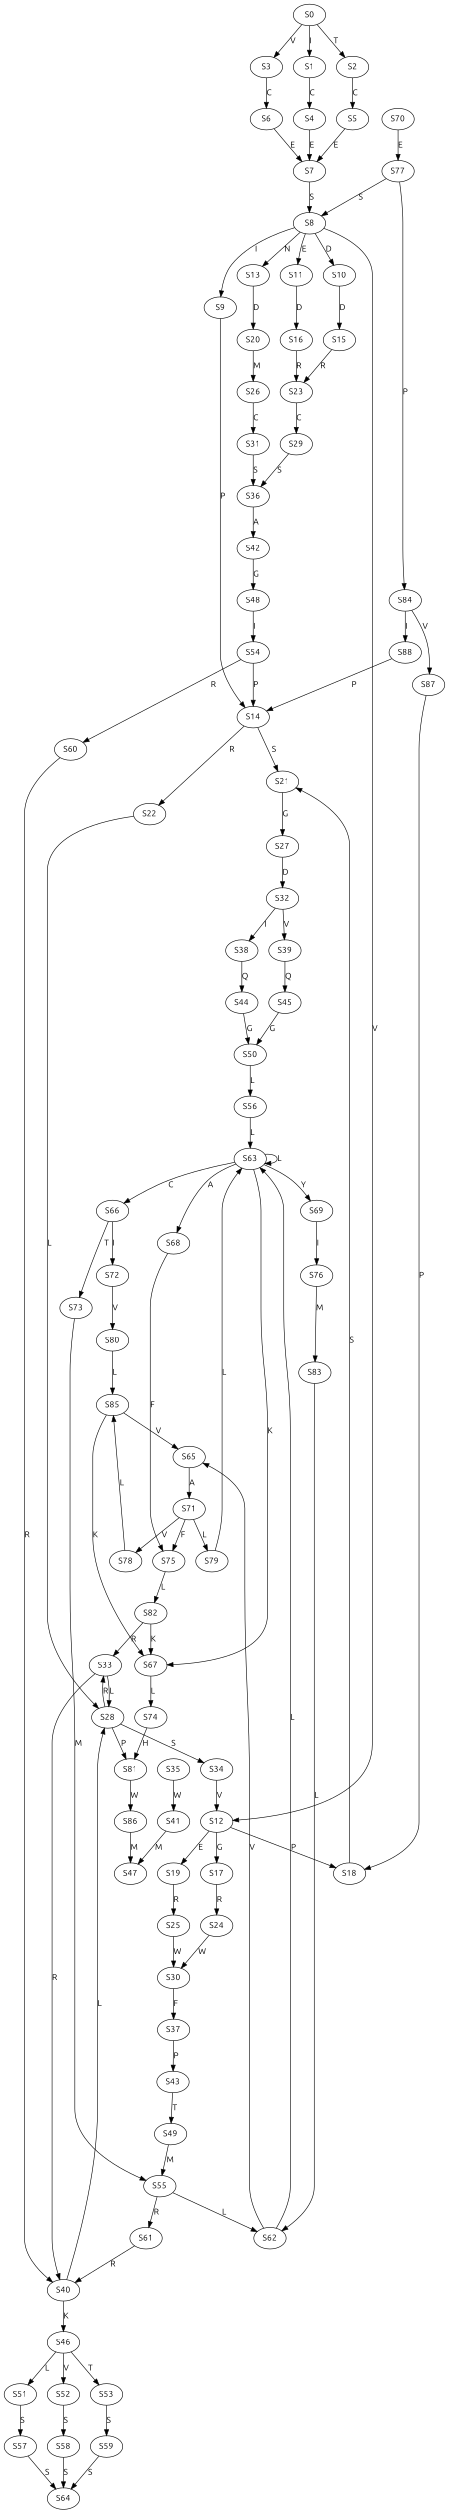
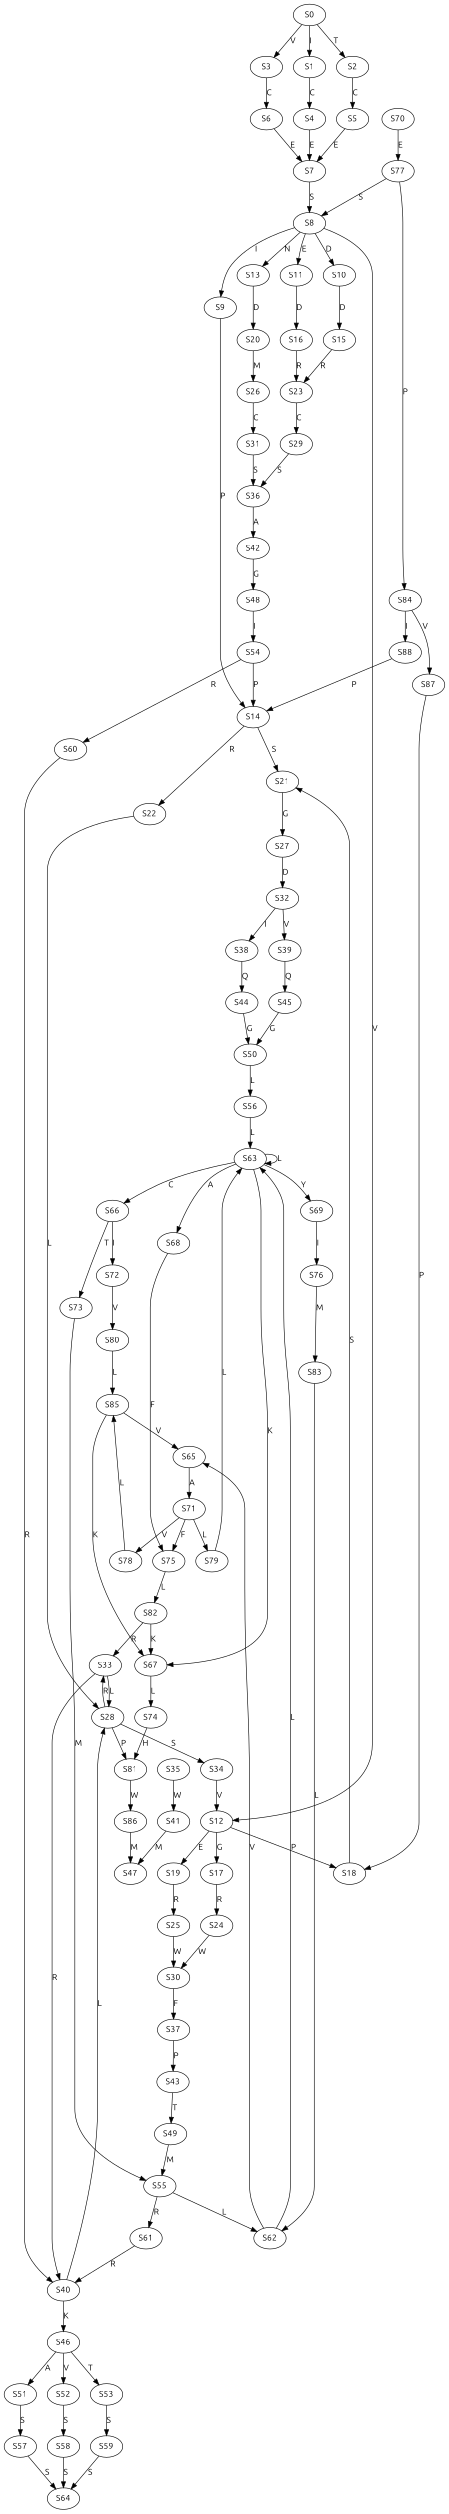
  strict digraph {
    fontname=Ubuntu
    node [fontname=Ubuntu]
    edge [fontname=Ubuntu]
    S0
    S1
    S2
    S3
    S4
    S5
    S6
    S7
    S8
    S9
    S10
    S11
    S12
    S13
    S14
    S15
    S16
    S17
    S18
    S19
    S20
    S21
    S22
    S23
    S24
    S25
    S26
    S27
    S28
    S29
    S30
    S31
    S32
    S33
    S34
    S81
    S36
    S37
    S38
    S39
    S40
    S35
    S41
    S42
    S43
    S44
    S45
    S46
    S47
    S48
    S49
    S50
    S51
    S52
    S53
    S54
    S55
    S56
    S57
    S58
    S59
    S60
    S61
    S62
    S63
    S64
    S65
    S66
    S67
    S68
    S69
    S71
    S72
    S73
    S74
    S75
    S76
    S70
    S77
    S78
    S79
    S80
    S82
    S83
    S84
    S85
    S86
    S87
    S88
    S0 -> S1 [label=I]
    S0 -> S2 [label=T]
    S0 -> S3 [label=V]
    S1 -> S4 [label=C]
    S2 -> S5 [label=C]
    S3 -> S6 [label=C]
    S4 -> S7 [label=E]
    S5 -> S7 [label=E]
    S6 -> S7 [label=E]
    S7 -> S8 [label=S]
    S8 -> S9 [label=I]
    S8 -> S10 [label=D]
    S8 -> S11 [label=E]
    S8 -> S12 [label=V]
    S8 -> S13 [label=N]
    S9 -> S14 [label=P]
    S10 -> S15 [label=D]
    S11 -> S16 [label=D]
    S12 -> S17 [label=G]
    S12 -> S18 [label=P]
    S12 -> S19 [label=E]
    S13 -> S20 [label=D]
    S14 -> S21 [label=S]
    S14 -> S22 [label=R]
    S15 -> S23 [label=R]
    S16 -> S23 [label=R]
    S17 -> S24 [label=R]
    S18 -> S21 [label=S]
    S19 -> S25 [label=R]
    S20 -> S26 [label=M]
    S21 -> S27 [label=G]
    S22 -> S28 [label=L]
    S23 -> S29 [label=C]
    S24 -> S30 [label=W]
    S25 -> S30 [label=W]
    S26 -> S31 [label=C]
    S27 -> S32 [label=D]
    S28 -> S33 [label=R]
    S28 -> S34 [label=S]
    S28 -> S81 [label=P]
    S29 -> S36 [label=S]
    S30 -> S37 [label=F]
    S31 -> S36 [label=S]
    S32 -> S38 [label=I]
    S32 -> S39 [label=V]
    S33 -> S28 [label=L]
    S33 -> S40 [label=R]
    S34 -> S12 [label=V]
    S81 -> S86 [label=W]
    S36 -> S42 [label=A]
    S37 -> S43 [label=P]
    S38 -> S44 [label=Q]
    S39 -> S45 [label=Q]
    S40 -> S28 [label=L]
    S40 -> S46 [label=K]
    S35 -> S41 [label=W]
    S41 -> S47 [label=M]
    S42 -> S48 [label=G]
    S43 -> S49 [label=T]
    S44 -> S50 [label=G]
    S45 -> S50 [label=G]
-   S46 -> S51 [label=L]
+   S46 -> S51 [label=A]
    S46 -> S52 [label=V]
    S46 -> S53 [label=T]
    S48 -> S54 [label=I]
    S49 -> S55 [label=M]
    S50 -> S56 [label=L]
    S51 -> S57 [label=S]
    S52 -> S58 [label=S]
    S53 -> S59 [label=S]
    S54 -> S14 [label=P]
    S54 -> S60 [label=R]
    S55 -> S61 [label=R]
    S55 -> S62 [label=L]
    S56 -> S63 [label=L]
    S57 -> S64 [label=S]
    S58 -> S64 [label=S]
    S59 -> S64 [label=S]
    S60 -> S40 [label=R]
    S61 -> S40 [label=R]
    S62 -> S63 [label=L]
    S62 -> S65 [label=V]
    S63 -> S63 [label=L]
    S63 -> S66 [label=C]
    S63 -> S67 [label=K]
    S63 -> S68 [label=A]
    S63 -> S69 [label=Y]
    S65 -> S71 [label=A]
    S66 -> S72 [label=I]
    S66 -> S73 [label=T]
    S67 -> S74 [label=L]
    S68 -> S75 [label=F]
    S69 -> S76 [label=I]
    S71 -> S75 [label=F]
    S71 -> S78 [label=V]
    S71 -> S79 [label=L]
    S72 -> S80 [label=V]
    S73 -> S55 [label=M]
    S74 -> S81 [label=H]
    S75 -> S82 [label=L]
    S76 -> S83 [label=M]
    S70 -> S77 [label=E]
    S77 -> S8 [label=S]
    S77 -> S84 [label=P]
    S78 -> S85 [label=L]
    S79 -> S63 [label=L]
    S80 -> S85 [label=L]
    S82 -> S33 [label=R]
    S82 -> S67 [label=K]
    S83 -> S62 [label=L]
    S84 -> S87 [label=V]
    S84 -> S88 [label=I]
    S85 -> S65 [label=V]
    S85 -> S67 [label=K]
    S86 -> S47 [label=M]
    S87 -> S18 [label=P]
    S88 -> S14 [label=P]
  }
